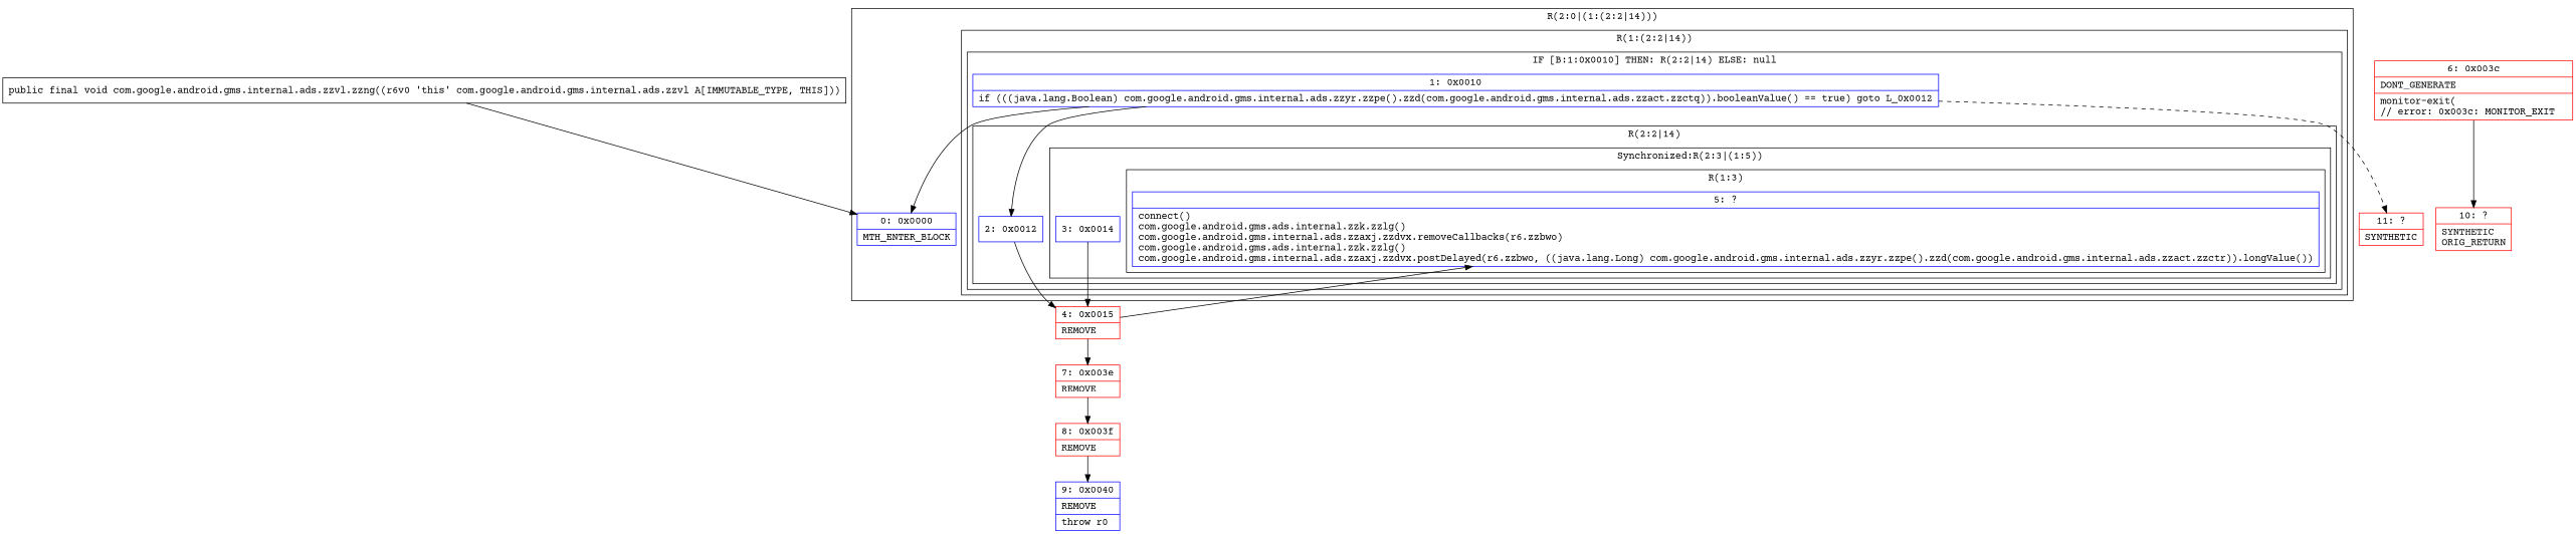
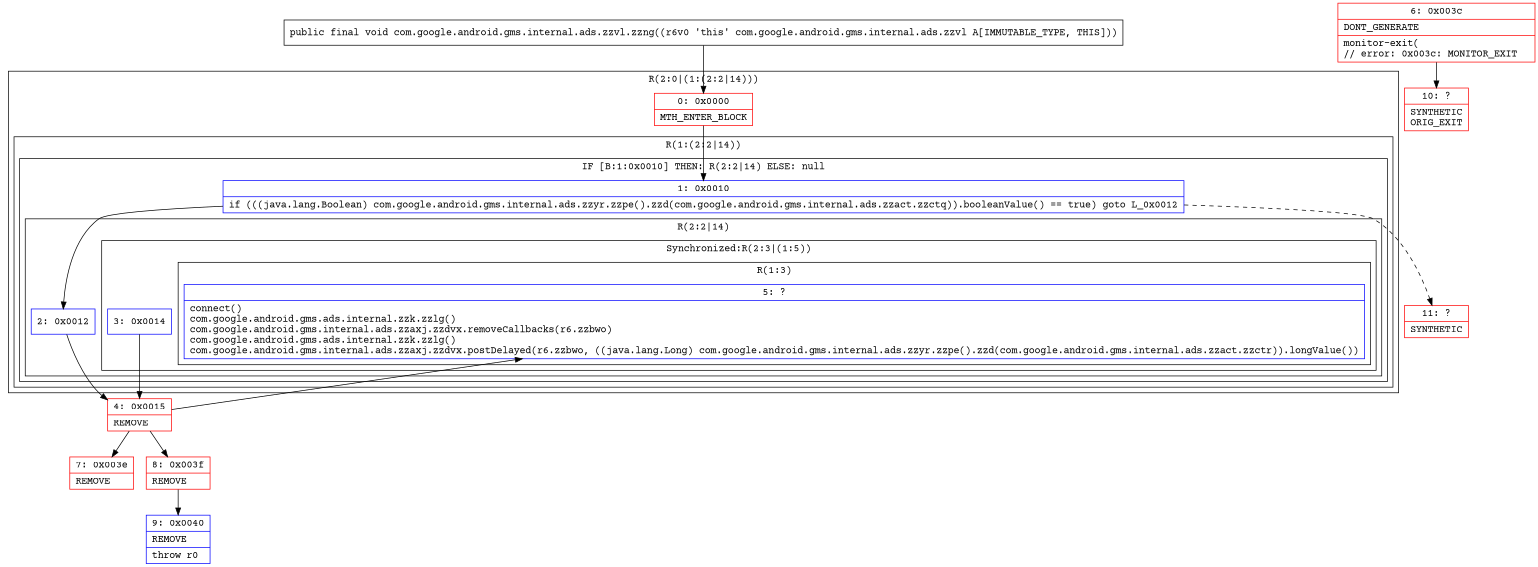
  digraph {
    fontname="Courier Prime"
    node [color=blue fontname="Courier Prime" shape=record]
    edge [fontname="Courier Prime"]
    n1 [label="{5\:\ ?|connect()\lcom.google.android.gms.ads.internal.zzk.zzlg()\lcom.google.android.gms.internal.ads.zzaxj.zzdvx.removeCallbacks(r6.zzbwo)\lcom.google.android.gms.ads.internal.zzk.zzlg()\lcom.google.android.gms.internal.ads.zzaxj.zzdvx.postDelayed(r6.zzbwo, ((java.lang.Long) com.google.android.gms.internal.ads.zzyr.zzpe().zzd(com.google.android.gms.internal.ads.zzact.zzctr)).longValue())\l}"]
    n2 [label="{3\:\ 0x0014}"]
    n3 [label="{2\:\ 0x0012}"]
    n4 [label="{1\:\ 0x0010|if (((java.lang.Boolean) com.google.android.gms.internal.ads.zzyr.zzpe().zzd(com.google.android.gms.internal.ads.zzact.zzctq)).booleanValue() == true) goto L_0x0012\l}"]
-   n5 [label="{0\:\ 0x0000|MTH_ENTER_BLOCK\l}"]
+   n5 [color=red label="{0\:\ 0x0000|MTH_ENTER_BLOCK\l}"]
    n6 [color=red label="{4\:\ 0x0015|REMOVE\l}"]
    n7 [color=red label="{11\:\ ?|SYNTHETIC\l}"]
    n8 [color=red label="{7\:\ 0x003e|REMOVE\l}"]
    n9 [color=red label="{6\:\ 0x003c|DONT_GENERATE\l|monitor\-exit(\l\/\/ error: 0x003c: MONITOR_EXIT  \l}"]
-   n10 [color=red label="{10\:\ ?|SYNTHETIC\lORIG_RETURN\l}"]
+   n10 [color=red label="{10\:\ ?|SYNTHETIC\lORIG_EXIT\l}"]
    n11 [color=red label="{8\:\ 0x003f|REMOVE\l}"]
    n12 [label="{9\:\ 0x0040|REMOVE\l|throw r0\l}"]
    n13 [label="{public final void com.google.android.gms.internal.ads.zzvl.zzng((r6v0 'this' com.google.android.gms.internal.ads.zzvl A[IMMUTABLE_TYPE, THIS])) }" color=""]
    subgraph cluster_1 {
      label="R(2:0|(1:(2:2|14)))"
      n5
      subgraph cluster_2 {
        label="R(1:(2:2|14))"
        subgraph cluster_3 {
          label="IF [B:1:0x0010] THEN: R(2:2|14) ELSE: null"
          n4
          subgraph cluster_4 {
            label="R(2:2|14)"
            n3
            subgraph cluster_5 {
              label="Synchronized:R(2:3|(1:5))"
              n2
              subgraph cluster_6 {
                label="R(1:3)"
                n1
              }
            }
          }
        }
      }
    }
    n2 -> n6
    n3 -> n6
    n4 -> n3
    n4 -> n7 [style=dashed]
-   n4 -> n5
+   n5 -> n4
    n6 -> n1
    n6 -> n8
-   n8 -> n11
+   n6 -> n11
    n9 -> n10
    n11 -> n12
    n13 -> n5
  }
